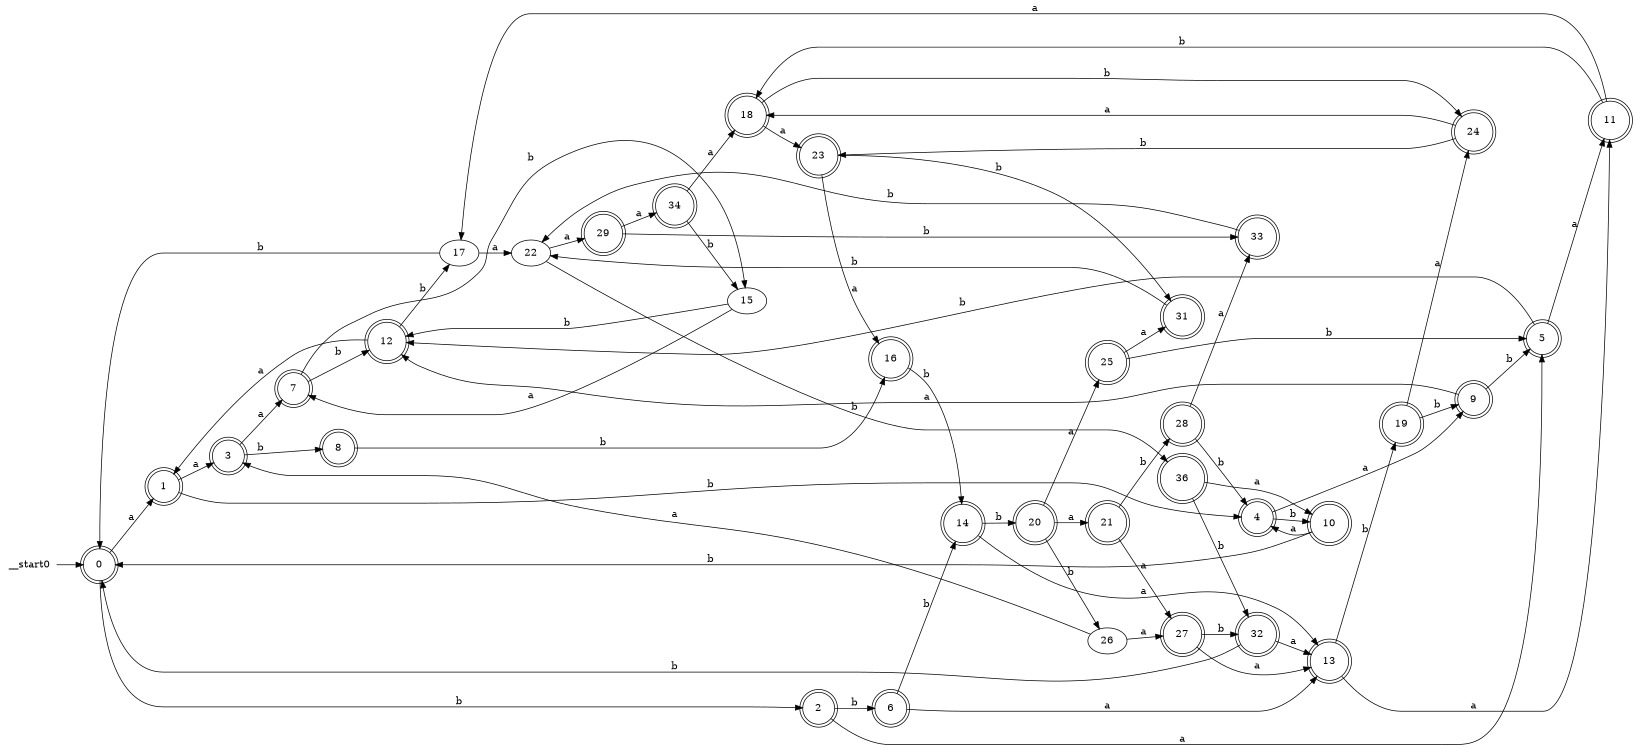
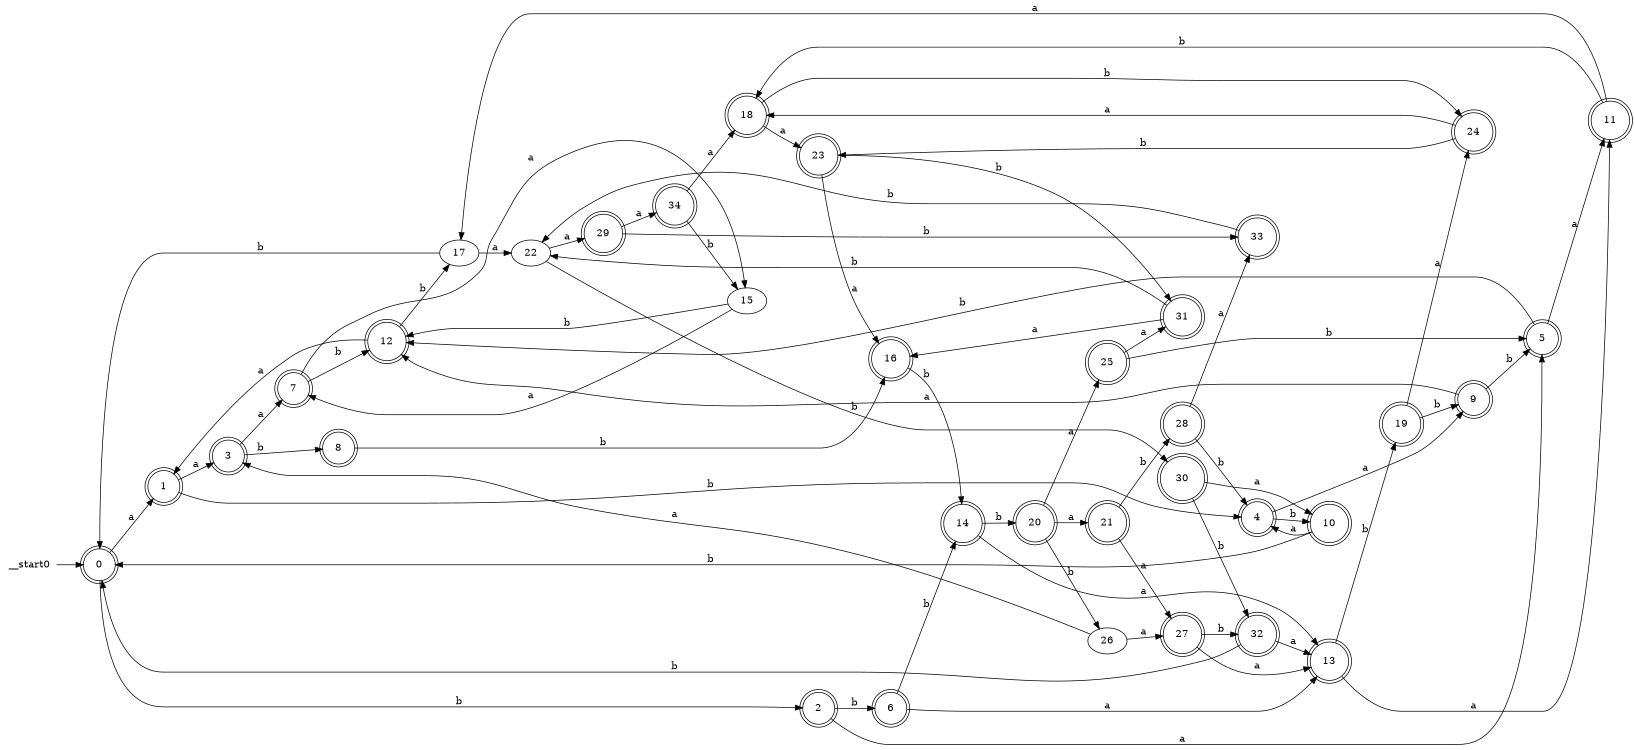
  digraph {
    rankdir=LR
    node [shape=doublecircle]
    __start0 [shape=none]
    0
    1
    2
    3
    4
    5
    6
    7
    8
    9
    10
    11
    12
    13
    14
    15 [shape=""]
    16
    17 [shape=""]
    18
    19
    20
    22 [shape=""]
    23
    24
    21
    25
    26 [shape=""]
    27
    28
    29
-   30 [label=36]
+   30
    31
    32
    33
    34
    __start0 -> 0
    0 -> 1 [label=a]
    0 -> 2 [label=b]
    1 -> 3 [label=a]
    1 -> 4 [label=b]
    2 -> 5 [label=a]
    2 -> 6 [label=b]
    3 -> 7 [label=a]
    3 -> 8 [label=b]
    4 -> 9 [label=a]
    4 -> 10 [label=b]
    5 -> 11 [label=a]
    5 -> 12 [label=b]
    6 -> 13 [label=a]
    6 -> 14 [label=b]
    7 -> 12 [label=b]
-   7 -> 15 [label=b]
+   7 -> 15 [label=a]
    8 -> 16 [label=b]
    9 -> 5 [label=b]
    9 -> 12 [label=a]
    10 -> 0 [label=b]
    10 -> 4 [label=a]
    11 -> 17 [label=a]
    11 -> 18 [label=b]
    12 -> 1 [label=a]
    12 -> 17 [label=b]
    13 -> 11 [label=a]
    13 -> 19 [label=b]
    14 -> 13 [label=a]
    14 -> 20 [label=b]
    15 -> 7 [label=a]
    15 -> 12 [label=b]
    16 -> 14 [label=b]
    17 -> 0 [label=b]
    17 -> 22 [label=a]
    18 -> 23 [label=a]
    18 -> 24 [label=b]
    19 -> 9 [label=b]
    19 -> 24 [label=a]
    20 -> 21 [label=a]
    20 -> 25 [label=a]
    20 -> 26 [label=b]
    22 -> 29 [label=a]
    22 -> 30 [label=b]
    23 -> 16 [label=a]
    23 -> 31 [label=b]
    24 -> 18 [label=a]
    24 -> 23 [label=b]
    21 -> 27 [label=a]
    21 -> 28 [label=b]
    25 -> 5 [label=b]
    25 -> 31 [label=a]
    26 -> 3 [label=a]
    26 -> 27 [label=a]
    27 -> 13 [label=a]
    27 -> 32 [label=b]
    28 -> 4 [label=b]
    28 -> 33 [label=a]
    29 -> 33 [label=b]
    29 -> 34 [label=a]
    30 -> 10 [label=a]
    30 -> 32 [label=b]
+   31 -> 16 [label=a]
    31 -> 22 [label=b]
    32 -> 0 [label=b]
    32 -> 13 [label=a]
    33 -> 22 [label=b]
    34 -> 15 [label=b]
    34 -> 18 [label=a]
  }
